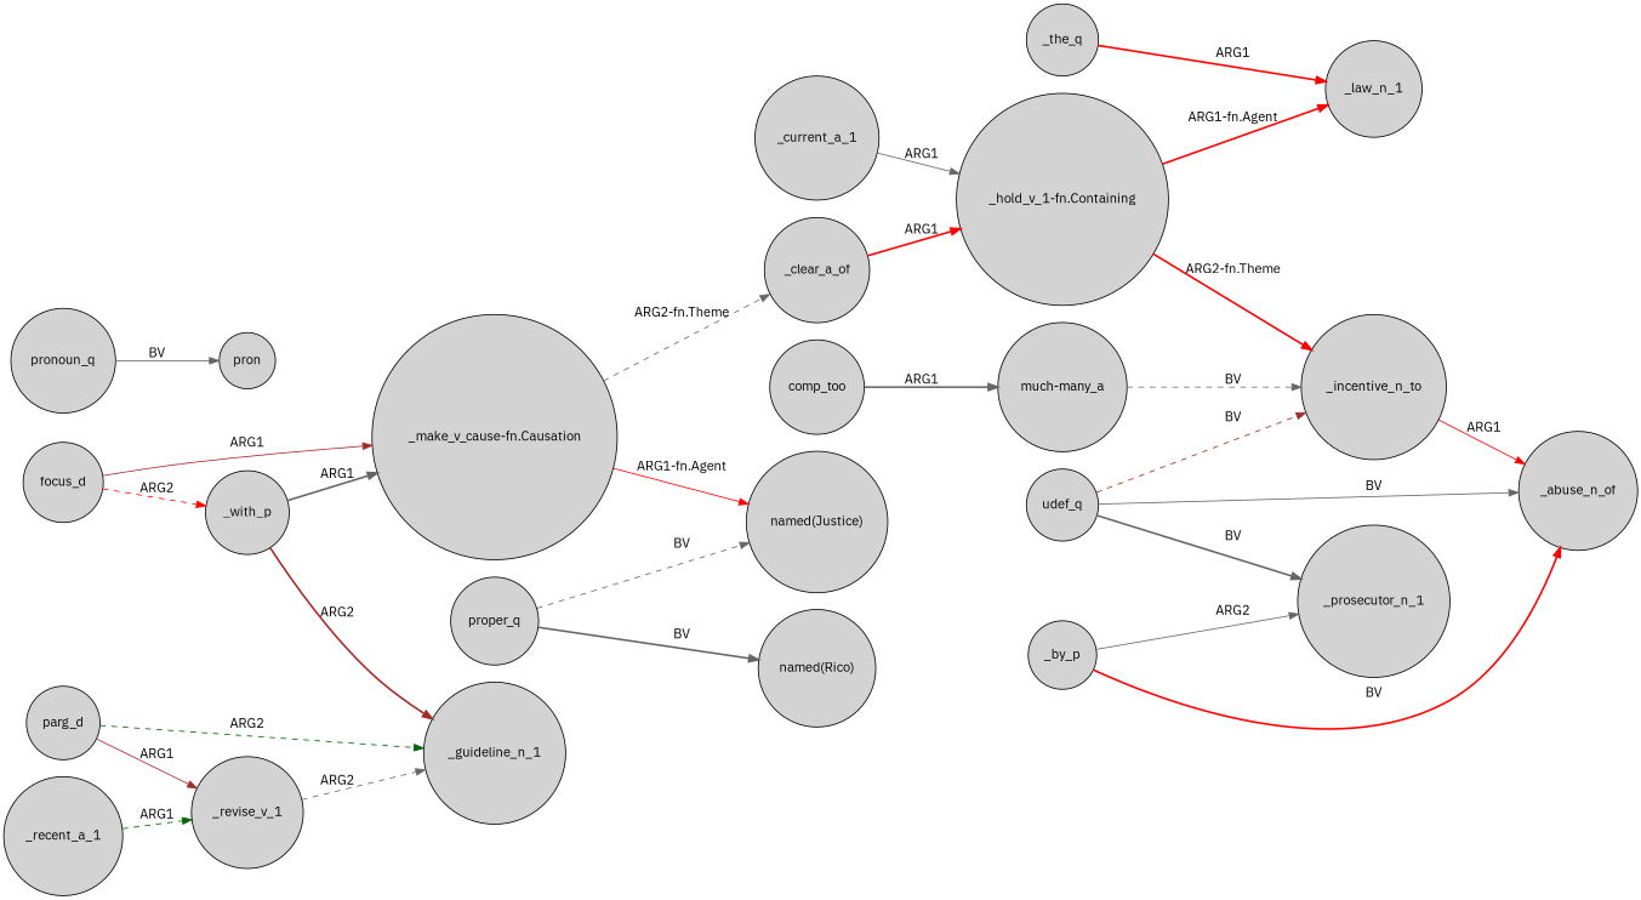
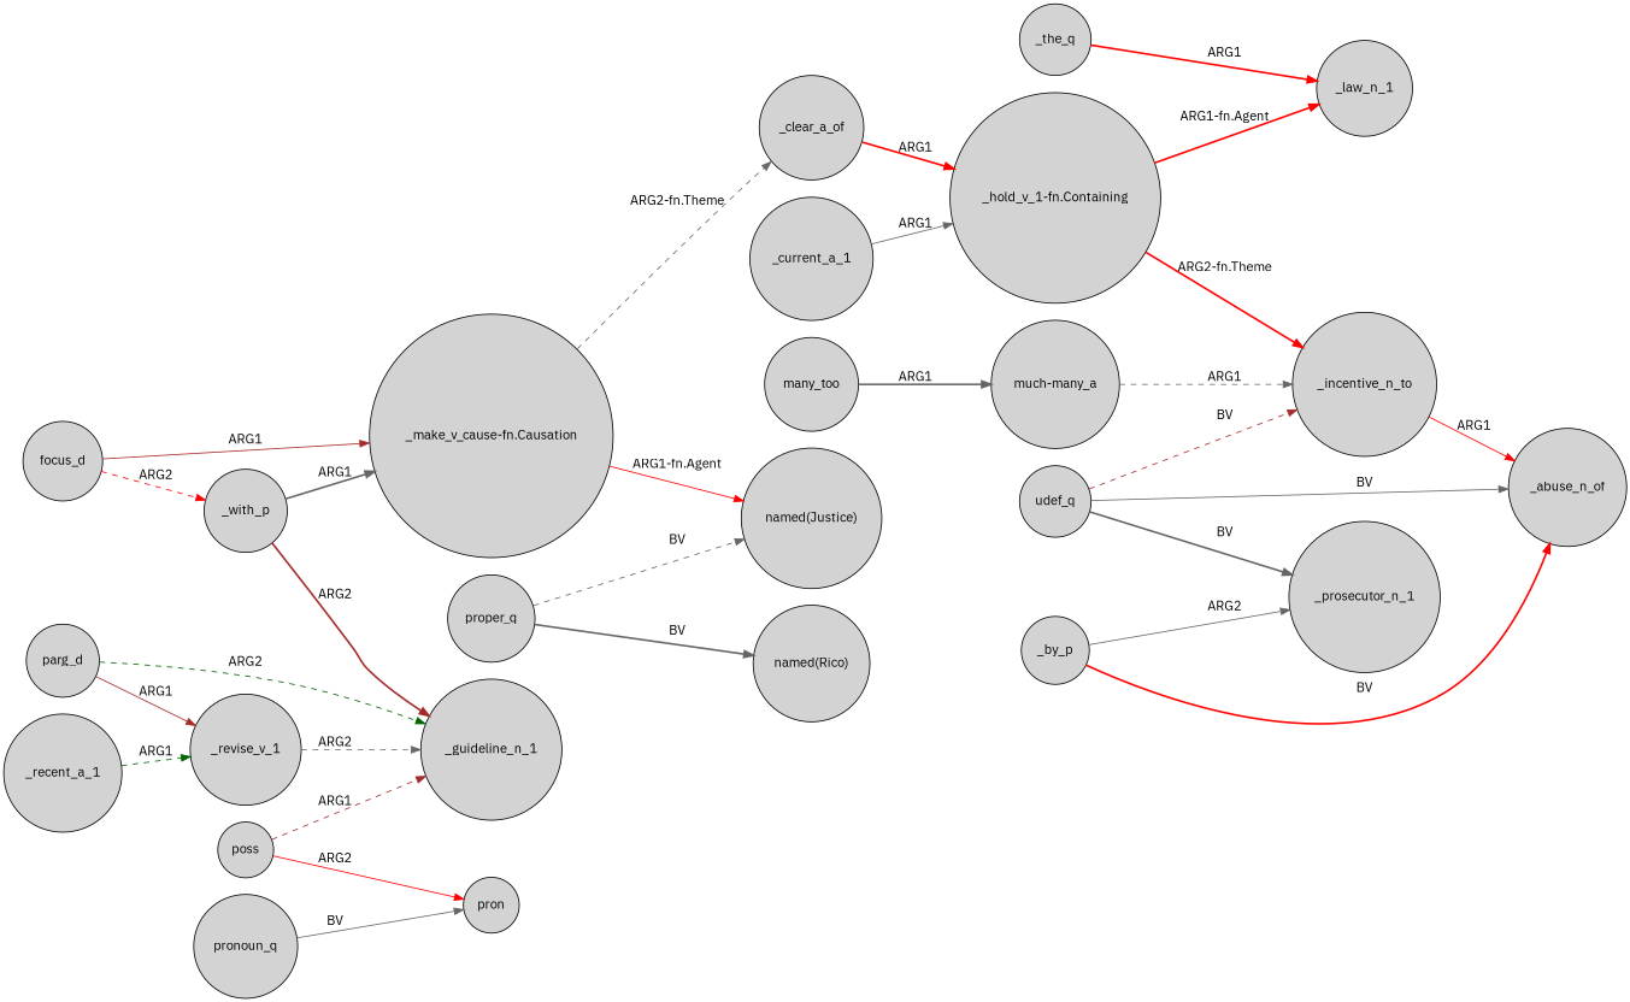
  digraph {
    fontname="IBM Plex Sans"
    rankdir=LR
    node [fontname="IBM Plex Sans" shape=circle style=filled]
    edge [color=gray40 fontname="IBM Plex Sans" style=bold]
    _current_a_1
    "_hold_v_1-fn.Containing"
    _incentive_n_to
    _law_n_1
    _abuse_n_of
    parg_d
    _guideline_n_1
    _revise_v_1
    proper_q
    "named(Rico)"
    "named(Justice)"
    "_make_v_cause-fn.Causation"
    _clear_a_of
+   poss
    pron
    udef_q
    _prosecutor_n_1
-   comp_too
+   comp_too [label=many_too]
    "much-many_a"
    _with_p
    focus_d
    pronoun_q
    _by_p
    _the_q
    _recent_a_1
    _current_a_1 -> "_hold_v_1-fn.Containing" [label=ARG1 style=solid]
    "_hold_v_1-fn.Containing" -> _incentive_n_to [color=red label="ARG2-fn.Theme"]
    "_hold_v_1-fn.Containing" -> _law_n_1 [color=red label="ARG1-fn.Agent"]
    _incentive_n_to -> _abuse_n_of [color=red label=ARG1 style=solid]
    parg_d -> _guideline_n_1 [color=darkgreen label=ARG2 style=dashed]
    parg_d -> _revise_v_1 [color=brown label=ARG1 style=solid]
    _revise_v_1 -> _guideline_n_1 [label=ARG2 style=dashed]
    proper_q -> "named(Rico)" [label=BV]
    proper_q -> "named(Justice)" [label=BV style=dashed]
    "_make_v_cause-fn.Causation" -> "named(Justice)" [color=red label="ARG1-fn.Agent" style=solid]
    "_make_v_cause-fn.Causation" -> _clear_a_of [label="ARG2-fn.Theme" style=dashed]
    _clear_a_of -> "_hold_v_1-fn.Containing" [color=red label=ARG1]
+   poss -> _guideline_n_1 [color=brown label=ARG1 style=dashed]
+   poss -> pron [color=red label=ARG2 style=solid]
    udef_q -> _incentive_n_to [color=brown label=BV style=dashed]
    udef_q -> _abuse_n_of [label=BV style=solid]
    udef_q -> _prosecutor_n_1 [label=BV]
    comp_too -> "much-many_a" [label=ARG1]
-   "much-many_a" -> _incentive_n_to [label=BV style=dashed]
+   "much-many_a" -> _incentive_n_to [label=ARG1 style=dashed]
    _with_p -> _guideline_n_1 [color=brown label=ARG2]
    _with_p -> "_make_v_cause-fn.Causation" [label=ARG1]
    focus_d -> "_make_v_cause-fn.Causation" [color=brown label=ARG1 style=solid]
    focus_d -> _with_p [color=red label=ARG2 style=dashed]
    pronoun_q -> pron [label=BV style=solid]
    _by_p -> _abuse_n_of [color=red label=BV]
    _by_p -> _prosecutor_n_1 [label=ARG2 style=solid]
    _the_q -> _law_n_1 [color=red label=ARG1]
    _recent_a_1 -> _revise_v_1 [color=darkgreen label=ARG1 style=dashed]
  }
